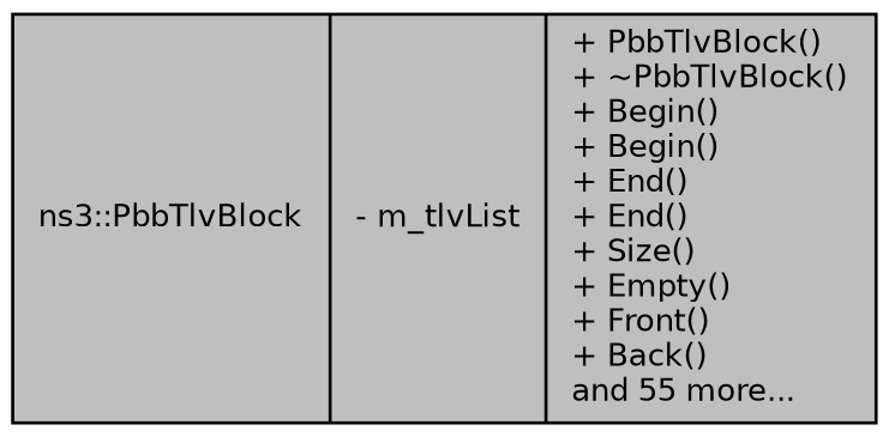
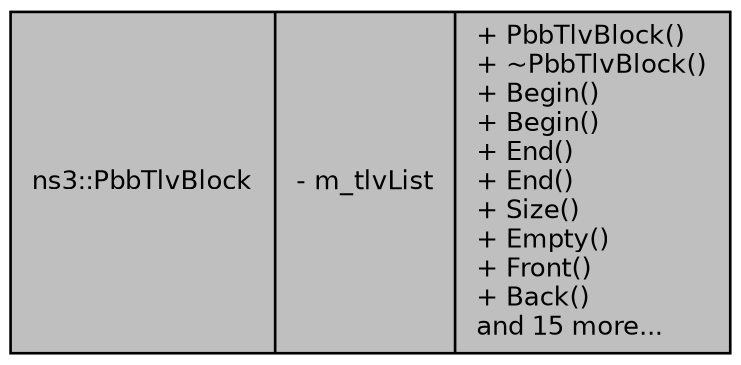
  digraph {
    rankdir=LR
-   n1 [color=black fillcolor=grey75 fontcolor=black fontname=Helvetica fontsize=10 height=0.2 label="{ns3::PbbTlvBlock\n|- m_tlvList\l|+ PbbTlvBlock()\l+ ~PbbTlvBlock()\l+ Begin()\l+ Begin()\l+ End()\l+ End()\l+ Size()\l+ Empty()\l+ Front()\l+ Back()\land 55 more...\l}" shape=record style=filled width=0.4]
+   n1 [color=black fillcolor=grey75 fontcolor=black fontname=Helvetica fontsize=10 height=0.2 label="{ns3::PbbTlvBlock\n|- m_tlvList\l|+ PbbTlvBlock()\l+ ~PbbTlvBlock()\l+ Begin()\l+ Begin()\l+ End()\l+ End()\l+ Size()\l+ Empty()\l+ Front()\l+ Back()\land 15 more...\l}" shape=record style=filled width=0.4]
  }
